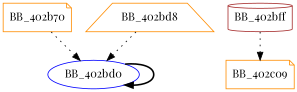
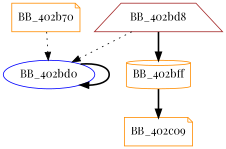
  digraph {
    fontname="Playfair Display"
    node [color=darkorange fontname="Playfair Display" shape=note]
    edge [fontname="Playfair Display" style=dotted]
    BB_402bd0 [color=blue shape=ellipse]
    BB_402b70
-   BB_402bd8 [shape=trapezium]
-   BB_402bff [color=brown shape=cylinder]
+   BB_402bd8 [color=brown shape=trapezium]
+   BB_402bff [shape=cylinder]
    BB_402c09
    BB_402bd0 -> BB_402bd0 [style=bold]
    BB_402b70 -> BB_402bd0
    BB_402bd8 -> BB_402bd0
-   BB_402bff -> BB_402c09
+   BB_402bd8 -> BB_402bff [style=bold]
+   BB_402bff -> BB_402c09 [style=bold]
  }
